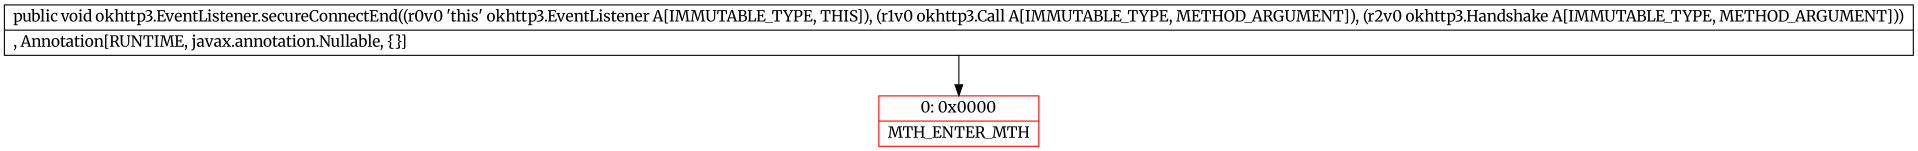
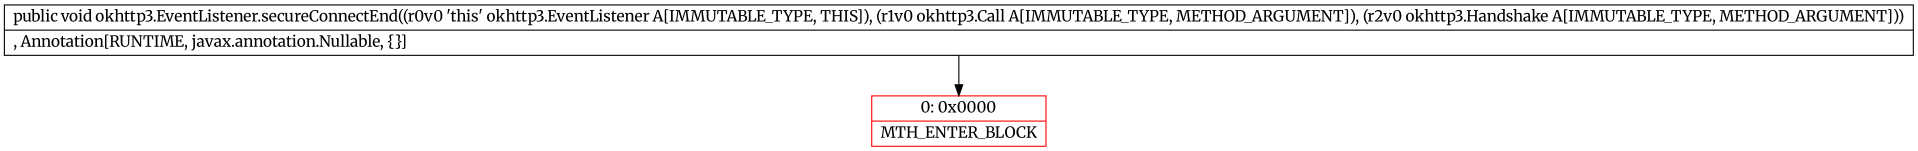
  digraph {
    fontname=Merriweather
    node [shape=record fontname=Merriweather]
-   n1 [color=red label="{0\:\ 0x0000|MTH_ENTER_MTH\l}"]
+   n1 [color=red label="{0\:\ 0x0000|MTH_ENTER_BLOCK\l}"]
    n2 [label="{public void okhttp3.EventListener.secureConnectEnd((r0v0 'this' okhttp3.EventListener A[IMMUTABLE_TYPE, THIS]), (r1v0 okhttp3.Call A[IMMUTABLE_TYPE, METHOD_ARGUMENT]), (r2v0 okhttp3.Handshake A[IMMUTABLE_TYPE, METHOD_ARGUMENT]))  | , Annotation[RUNTIME, javax.annotation.Nullable, \{\}]\l}"]
    subgraph cluster_1 {
      label="R(0)"
    }
    n2 -> n1 [fontname=Merriweather]
  }
